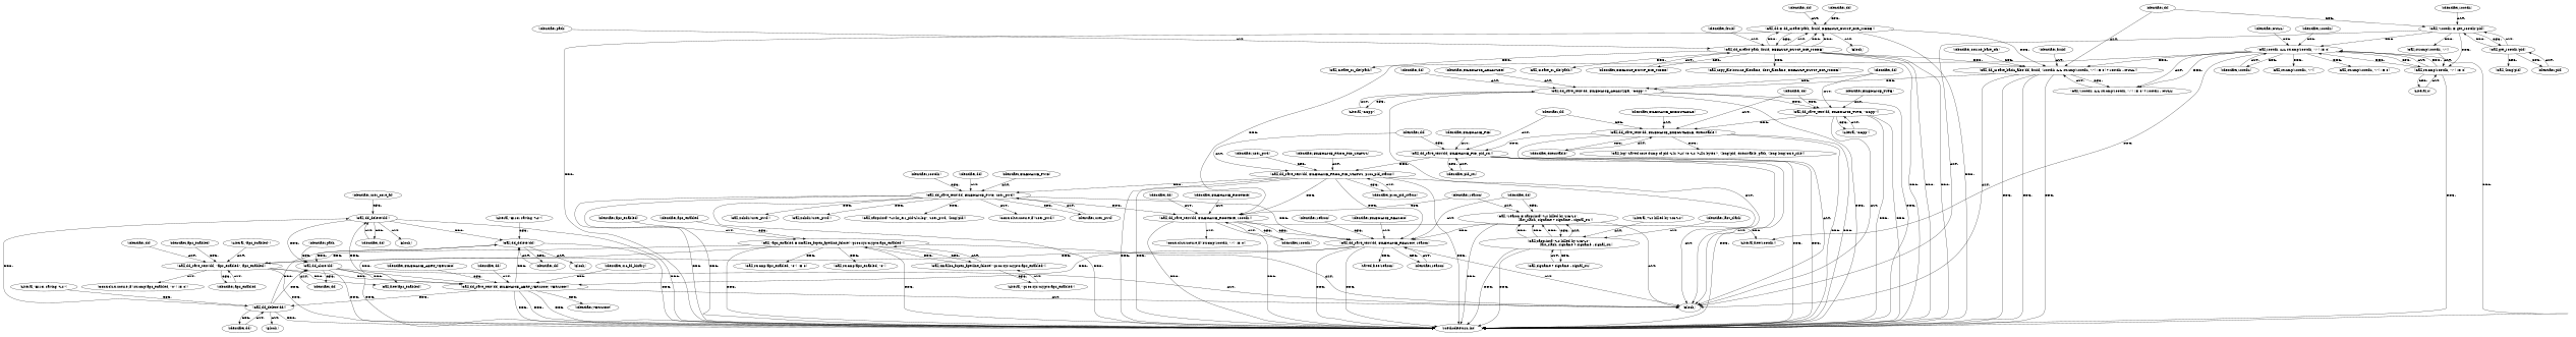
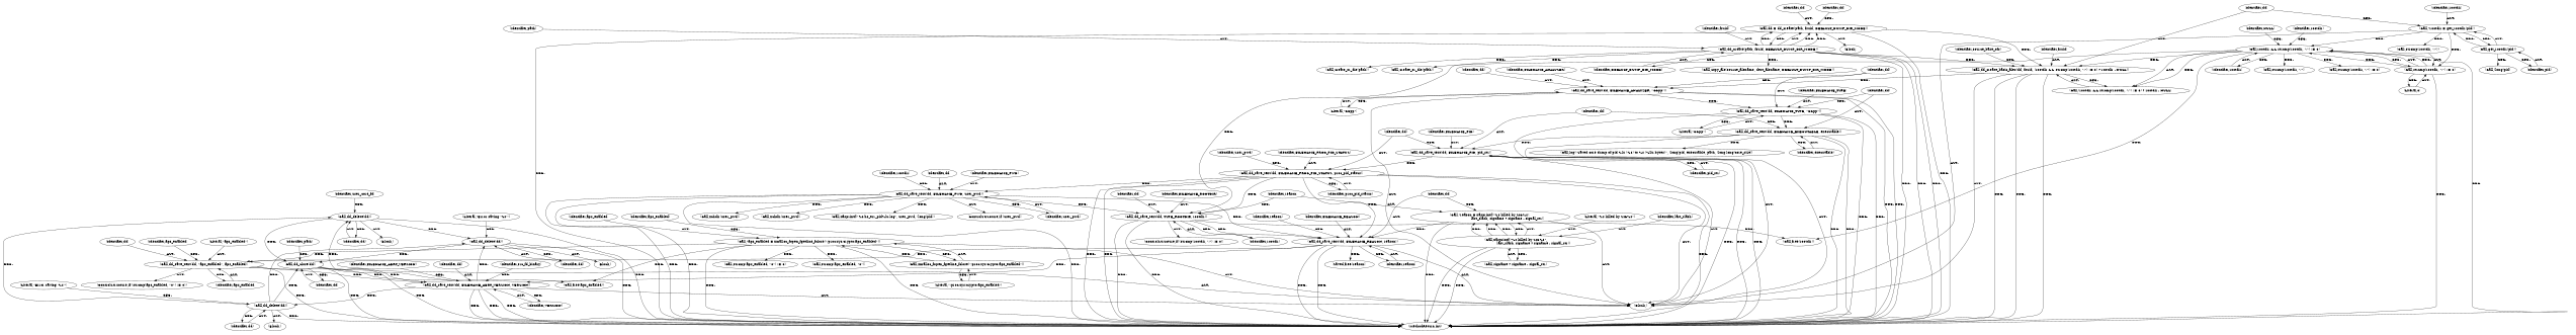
  digraph {
    n1 [label="(Call,dd_delete(dd))"]
    n2 [label="(Call,dd_delete(dd))"]
    n3 [label="(Call,dd_close(dd))"]
    n4 [label="(Identifier,dd)"]
    n5 [label="(Block,)"]
    n6 [label="(MethodReturn,int)"]
    n7 [label="(Identifier,dd)"]
    n8 [label="(Block,)"]
    n9 [label="(Call,dd_save_text(dd, FILENAME_ABRT_VERSION, VERSION))"]
    n10 [label="(Block,)"]
    n11 [label="(Identifier,dd)"]
    n12 [label="(Call,dd_delete(dd))"]
    n13 [label="(Identifier,VERSION)"]
    n14 [label="(Identifier,dd)"]
    n15 [label="(Block,)"]
    n16 [label="(Call,dd_save_text(dd, \"fips_enabled\", fips_enabled))"]
    n17 [label="(Call,free(fips_enabled))"]
    n18 [label="(ControlStructure,if (strcmp(fips_enabled, \"0\") != 0))"]
    n19 [label="(Identifier,fips_enabled)"]
    n20 [label="(Call,dd_save_text(dd, FILENAME_REASON, reason))"]
    n21 [label="(Saved,free(reason))"]
    n22 [label="(Identifier,reason)"]
-   n23 [label="(Call,dd_save_text(dd, FILENAME_ROOTDIR, rootdir))"]
+   n23 [label="(Call,dd_save_text(dd, TYPE_ROOTDIR, rootdir))"]
    n24 [label="(Identifier,rootdir)"]
    n25 [label="(ControlStructure,if (strcmp(rootdir, \"/\") != 0))"]
-   n26 [label="(Literal,free(rootdir))"]
+   n26 [label="(Call,free(rootdir))"]
    n27 [label="(Call,dd_save_text(dd, FILENAME_PWD, user_pwd))"]
    n28 [label="(Call,xchdir(user_pwd))"]
    n29 [label="(Call,xchdir(user_pwd))"]
    n30 [label="(Call,xasprintf(\"%s/hs_err_pid%lu.log\", user_pwd, (long)pid))"]
    n31 [label="(ControlStructure,if (user_pwd))"]
    n32 [label="(Identifier,user_pwd)"]
    n33 [label="(Call,dd_save_text(dd, FILENAME_PROC_PID_STATUS, proc_pid_status))"]
    n34 [label="(Identifier,proc_pid_status)"]
    n35 [label="(Call,dd_save_text(dd, FILENAME_PID, pid_str))"]
    n36 [label="(Identifier,pid_str)"]
    n37 [label="(Call,dd_save_text(dd, FILENAME_EXECUTABLE, executable))"]
    n38 [label="(Call,log(\"Saved core dump of pid %lu (%s) to %s (%llu bytes)\", (long)pid, executable, path, (long long)core_size))"]
    n39 [label="(Identifier,executable)"]
    n40 [label="(Call,dd_save_text(dd, FILENAME_TYPE, \"CCpp\"))"]
    n41 [label="(Literal,\"CCpp\")"]
    n42 [label="(Call,dd_save_text(dd, FILENAME_ANALYZER, \"CCpp\"))"]
    n43 [label="(Literal,\"CCpp\")"]
    n44 [label="(Call,dd_create_basic_files(dd, fsuid, (rootdir && strcmp(rootdir, \"/\") != 0) ? rootdir : NULL))"]
    n45 [label="(Call,(rootdir && strcmp(rootdir, \"/\") != 0) ? rootdir : NULL)"]
    n46 [label="(Call,dd = dd_create(path, fsuid, DEFAULT_DUMP_DIR_MODE))"]
    n47 [label="(Call,dd_create(path, fsuid, DEFAULT_DUMP_DIR_MODE))"]
    n48 [label="(Block,)"]
    n49 [label="(Call,create_or_die(path))"]
    n50 [label="(Call,create_or_die(path))"]
    n51 [label="(Identifier,DEFAULT_DUMP_DIR_MODE)"]
    n52 [label="(Call,copy_file(source_filename, dest_filename, DEFAULT_DUMP_DIR_MODE))"]
    n53 [label="(Call,rootdir && strcmp(rootdir, \"/\") != 0)"]
    n54 [label="(Call,strcmp(rootdir, \"/\") != 0)"]
    n55 [label="(Identifier,rootdir)"]
    n56 [label="(Call,strcmp(rootdir, \"/\"))"]
    n57 [label="(Call,strcmp(rootdir, \"/\") != 0)"]
    n58 [label="(Literal,0)"]
    n59 [label="(Call,*rootdir = get_rootdir(pid))"]
    n60 [label="(Call,get_rootdir(pid))"]
    n61 [label="(Call,strcmp(rootdir, \"/\"))"]
    n62 [label="(Identifier,pid)"]
    n63 [label="(Call,(long)pid)"]
    n64 [label="(Call,*reason = xasprintf(\"%s killed by SIG%s\",\n                                 last_slash, signame ? signame : signal_str))"]
    n65 [label="(Call,xasprintf(\"%s killed by SIG%s\",\n                                 last_slash, signame ? signame : signal_str))"]
    n66 [label="(Call,signame ? signame : signal_str)"]
    n67 [label="(Call,*fips_enabled = xmalloc_fopen_fgetline_fclose(\"/proc/sys/crypto/fips_enabled\"))"]
    n68 [label="(Call,xmalloc_fopen_fgetline_fclose(\"/proc/sys/crypto/fips_enabled\"))"]
    n69 [label="(Call,strcmp(fips_enabled, \"0\") != 0)"]
    n70 [label="(Call,strcmp(fips_enabled, \"0\"))"]
    n71 [label="(Literal,\"/proc/sys/crypto/fips_enabled\")"]
    n72 [label="(Identifier,path)"]
    n73 [label="(Identifier,dd)"]
    n74 [label="(Literal,\"Error saving '%s'\")"]
    n75 [label="(Identifier,fips_enabled)"]
    n76 [label="(Identifier,dd)"]
    n77 [label="(Identifier,path)"]
    n78 [label="(Identifier,fips_enabled)"]
    n79 [label="(Identifier,FILENAME_TYPE)"]
    n80 [label="(Identifier,FILENAME_ABRT_VERSION)"]
    n81 [label="(Identifier,fsuid)"]
    n82 [label="(Identifier,rootdir)"]
    n83 [label="(Identifier,dd)"]
-   n84 [label="(Identifier,FILENAME_EXECUTABLE)"]
    n85 [label="(Literal,\"Error saving '%s'\")"]
    n86 [label="(Identifier,user_pwd)"]
    n87 [label="(Identifier,dd)"]
    n88 [label="(Identifier,dd)"]
    n89 [label="(Identifier,FILENAME_ROOTDIR)"]
    n90 [label="(Identifier,dd)"]
    n91 [label="(Identifier,reason)"]
    n92 [label="(Identifier,FILENAME_PID)"]
    n93 [label="(Identifier,FILENAME_PWD)"]
    n94 [label="(Identifier,source_base_ofs)"]
    n95 [label="(Identifier,user_core_fd)"]
    n96 [label="(Identifier,fsuid)"]
    n97 [label="(Identifier,FILENAME_PROC_PID_STATUS)"]
    n98 [label="(Identifier,dd)"]
    n99 [label="(Identifier,reason)"]
    n100 [label="(Identifier,dd)"]
    n101 [label="(Identifier,NULL)"]
    n102 [label="(Identifier,dd)"]
    n103 [label="(Identifier,dd)"]
    n104 [label="(Literal,\"%s killed by SIG%s\")"]
    n105 [label="(Identifier,dd)"]
    n106 [label="(Identifier,dd)"]
    n107 [label="(Identifier,dd)"]
    n108 [label="(Identifier,rootdir)"]
    n109 [label="(Identifier,fips_enabled)"]
    n110 [label="(Identifier,rootdir)"]
    n111 [label="(Identifier,last_slash)"]
    n112 [label="(Identifier,FILENAME_ANALYZER)"]
    n113 [label="(Identifier,src_fd_binary)"]
    n114 [label="(Identifier,FILENAME_REASON)"]
    n115 [label="(Literal,\"fips_enabled\")"]
    n1 -> n2 [label="DDG: "]
    n1 -> n3 [label="DDG: "]
    n1 -> n4 [label="CFG: "]
    n1 -> n5 [label="AST: "]
    n1 -> n6 [label="DDG: "]
    n2 -> n3 [label="DDG: "]
    n2 -> n6 [label="DDG: "]
    n2 -> n7 [label="CFG: "]
    n2 -> n8 [label="AST: "]
    n3 -> n6 [label="DDG: "]
    n3 -> n6 [label="DDG: "]
    n3 -> n9 [label="DDG: "]
    n3 -> n10 [label="AST: "]
    n3 -> n11 [label="CFG: "]
    n4 -> n1 [label="AST: "]
    n7 -> n2 [label="AST: "]
    n9 -> n1 [label="DDG: "]
    n9 -> n2 [label="DDG: "]
    n9 -> n6 [label="DDG: "]
    n9 -> n6 [label="DDG: "]
    n9 -> n6 [label="DDG: "]
    n9 -> n10 [label="AST: "]
    n9 -> n12 [label="DDG: "]
    n9 -> n13 [label="CFG: "]
    n11 -> n3 [label="AST: "]
    n12 -> n1 [label="DDG: "]
    n12 -> n2 [label="DDG: "]
    n12 -> n3 [label="DDG: "]
    n12 -> n6 [label="DDG: "]
    n12 -> n14 [label="CFG: "]
    n12 -> n15 [label="AST: "]
+   n13 -> n9 [label="AST: "]
    n14 -> n12 [label="AST: "]
    n16 -> n6 [label="DDG: "]
    n16 -> n9 [label="DDG: "]
    n16 -> n17 [label="DDG: "]
    n16 -> n18 [label="AST: "]
    n16 -> n19 [label="CFG: "]
    n19 -> n16 [label="AST: "]
    n20 -> n6 [label="DDG: "]
    n20 -> n6 [label="DDG: "]
    n20 -> n9 [label="DDG: "]
    n20 -> n10 [label="AST: "]
    n20 -> n16 [label="DDG: "]
    n20 -> n21 [label="DDG: "]
    n20 -> n22 [label="CFG: "]
    n22 -> n20 [label="AST: "]
    n23 -> n6 [label="DDG: "]
    n23 -> n6 [label="DDG: "]
    n23 -> n20 [label="CFG: "]
    n23 -> n24 [label="CFG: "]
    n23 -> n25 [label="AST: "]
    n23 -> n26 [label="DDG: "]
    n24 -> n23 [label="AST: "]
    n27 -> n6 [label="DDG: "]
    n27 -> n6 [label="DDG: "]
    n27 -> n6 [label="DDG: "]
    n27 -> n20 [label="DDG: "]
    n27 -> n23 [label="DDG: "]
    n27 -> n28 [label="DDG: "]
    n27 -> n29 [label="DDG: "]
    n27 -> n30 [label="DDG: "]
    n27 -> n31 [label="AST: "]
    n27 -> n32 [label="CFG: "]
    n32 -> n27 [label="AST: "]
    n33 -> n6 [label="DDG: "]
    n33 -> n6 [label="DDG: "]
    n33 -> n6 [label="DDG: "]
    n33 -> n10 [label="AST: "]
    n33 -> n20 [label="DDG: "]
    n33 -> n23 [label="DDG: "]
    n33 -> n27 [label="DDG: "]
    n33 -> n34 [label="CFG: "]
    n34 -> n33 [label="AST: "]
    n35 -> n6 [label="DDG: "]
    n35 -> n6 [label="DDG: "]
    n35 -> n6 [label="DDG: "]
    n35 -> n10 [label="AST: "]
    n35 -> n33 [label="DDG: "]
    n35 -> n36 [label="CFG: "]
    n36 -> n35 [label="AST: "]
    n37 -> n6 [label="DDG: "]
    n37 -> n6 [label="DDG: "]
    n37 -> n10 [label="AST: "]
    n37 -> n35 [label="DDG: "]
    n37 -> n38 [label="DDG: "]
    n37 -> n39 [label="CFG: "]
    n39 -> n37 [label="AST: "]
    n40 -> n6 [label="DDG: "]
    n40 -> n6 [label="DDG: "]
    n40 -> n10 [label="AST: "]
    n40 -> n37 [label="DDG: "]
    n40 -> n41 [label="CFG: "]
    n41 -> n40 [label="AST: "]
    n42 -> n6 [label="DDG: "]
    n42 -> n6 [label="DDG: "]
    n42 -> n10 [label="AST: "]
    n42 -> n40 [label="DDG: "]
    n42 -> n43 [label="CFG: "]
    n43 -> n42 [label="AST: "]
    n44 -> n6 [label="DDG: "]
    n44 -> n6 [label="DDG: "]
    n44 -> n6 [label="DDG: "]
    n44 -> n10 [label="AST: "]
    n44 -> n42 [label="DDG: "]
    n44 -> n45 [label="CFG: "]
    n45 -> n44 [label="AST: "]
    n46 -> n6 [label="DDG: "]
    n46 -> n6 [label="DDG: "]
    n46 -> n44 [label="DDG: "]
    n46 -> n47 [label="CFG: "]
    n46 -> n48 [label="AST: "]
    n47 -> n6 [label="DDG: "]
    n47 -> n6 [label="DDG: "]
    n47 -> n6 [label="DDG: "]
    n47 -> n44 [label="DDG: "]
    n47 -> n46 [label="AST: "]
    n47 -> n46 [label="DDG: "]
    n47 -> n46 [label="DDG: "]
    n47 -> n46 [label="DDG: "]
    n47 -> n49 [label="DDG: "]
    n47 -> n50 [label="DDG: "]
    n47 -> n51 [label="CFG: "]
    n47 -> n52 [label="DDG: "]
    n51 -> n47 [label="AST: "]
    n53 -> n6 [label="DDG: "]
    n53 -> n23 [label="DDG: "]
    n53 -> n26 [label="DDG: "]
    n53 -> n44 [label="DDG: "]
    n53 -> n45 [label="AST: "]
    n53 -> n45 [label="DDG: "]
    n53 -> n54 [label="CFG: "]
    n53 -> n55 [label="CFG: "]
    n53 -> n56 [label="DDG: "]
    n53 -> n57 [label="DDG: "]
    n54 -> n6 [label="DDG: "]
    n54 -> n53 [label="AST: "]
    n54 -> n53 [label="DDG: "]
    n54 -> n53 [label="DDG: "]
    n54 -> n58 [label="CFG: "]
    n55 -> n53 [label="AST: "]
    n58 -> n54 [label="AST: "]
    n59 -> n10 [label="AST: "]
    n59 -> n53 [label="DDG: "]
    n59 -> n54 [label="DDG: "]
    n59 -> n60 [label="CFG: "]
    n59 -> n61 [label="DDG: "]
    n60 -> n59 [label="AST: "]
    n60 -> n59 [label="DDG: "]
    n60 -> n62 [label="CFG: "]
    n60 -> n63 [label="CFG: "]
    n61 -> n54 [label="AST: "]
    n62 -> n60 [label="AST: "]
    n64 -> n6 [label="DDG: "]
    n64 -> n10 [label="AST: "]
    n64 -> n20 [label="DDG: "]
    n64 -> n65 [label="CFG: "]
    n65 -> n6 [label="DDG: "]
    n65 -> n6 [label="DDG: "]
    n65 -> n64 [label="AST: "]
    n65 -> n64 [label="DDG: "]
    n65 -> n64 [label="DDG: "]
    n65 -> n64 [label="DDG: "]
    n65 -> n66 [label="CFG: "]
    n66 -> n65 [label="AST: "]
    n67 -> n6 [label="DDG: "]
    n67 -> n6 [label="DDG: "]
    n67 -> n10 [label="AST: "]
    n67 -> n16 [label="DDG: "]
    n67 -> n17 [label="DDG: "]
    n67 -> n68 [label="CFG: "]
    n67 -> n69 [label="DDG: "]
    n67 -> n70 [label="DDG: "]
    n68 -> n67 [label="AST: "]
    n68 -> n67 [label="DDG: "]
    n68 -> n71 [label="CFG: "]
    n71 -> n68 [label="AST: "]
    n72 -> n47 [label="AST: "]
    n73 -> n46 [label="CFG: "]
    n74 -> n12 [label="CFG: "]
    n75 -> n67 [label="AST: "]
    n76 -> n40 [label="AST: "]
    n76 -> n42 [label="CFG: "]
    n77 -> n3 [label="CFG: "]
    n78 -> n67 [label="CFG: "]
    n79 -> n40 [label="AST: "]
    n80 -> n9 [label="CFG: "]
    n81 -> n47 [label="AST: "]
    n82 -> n27 [label="CFG: "]
    n83 -> n37 [label="AST: "]
    n83 -> n40 [label="CFG: "]
-   n84 -> n37 [label="AST: "]
    n85 -> n2 [label="CFG: "]
    n86 -> n33 [label="CFG: "]
    n87 -> n27 [label="AST: "]
    n88 -> n23 [label="AST: "]
    n89 -> n23 [label="AST: "]
    n90 -> n42 [label="AST: "]
    n91 -> n20 [label="CFG: "]
    n92 -> n35 [label="AST: "]
    n93 -> n27 [label="AST: "]
    n94 -> n44 [label="CFG: "]
    n95 -> n1 [label="CFG: "]
    n96 -> n44 [label="AST: "]
    n97 -> n33 [label="AST: "]
    n98 -> n20 [label="AST: "]
    n98 -> n64 [label="CFG: "]
    n99 -> n23 [label="CFG: "]
    n99 -> n64 [label="AST: "]
    n100 -> n46 [label="AST: "]
    n101 -> n53 [label="CFG: "]
    n102 -> n16 [label="AST: "]
    n103 -> n33 [label="AST: "]
    n103 -> n35 [label="CFG: "]
    n104 -> n65 [label="AST: "]
    n105 -> n35 [label="AST: "]
    n105 -> n37 [label="CFG: "]
    n106 -> n44 [label="AST: "]
    n106 -> n59 [label="CFG: "]
    n107 -> n9 [label="AST: "]
    n108 -> n59 [label="AST: "]
    n109 -> n16 [label="CFG: "]
    n110 -> n53 [label="CFG: "]
    n111 -> n65 [label="AST: "]
    n112 -> n42 [label="AST: "]
    n113 -> n9 [label="CFG: "]
    n114 -> n20 [label="AST: "]
    n115 -> n16 [label="AST: "]
  }
